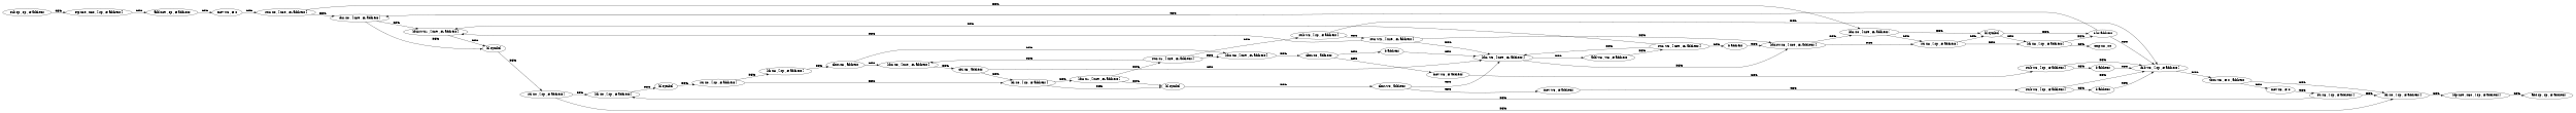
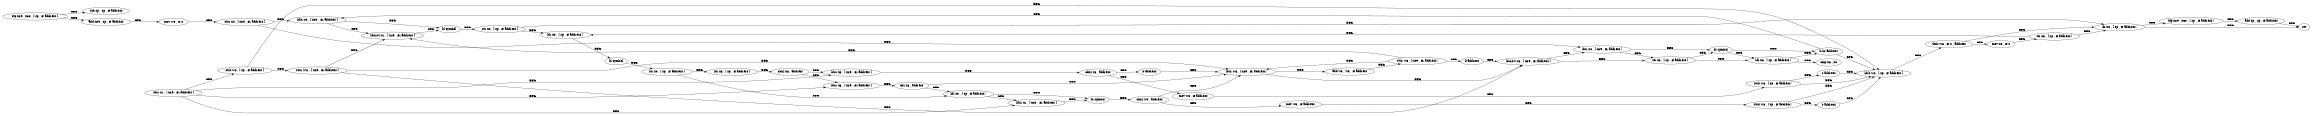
  digraph {
    rankdir=LR
    n1 [label="sub sp , sp , # address"]
    n2 [label="stp x29 , x30 , [ sp , # address ]"]
    n3 [label="add x29 , sp , # address"]
    n4 [label="mov w8 , # 0"]
    n5 [label="stur x0 , [ x29 , #- address ]"]
    n6 [label="ldur x0 , [ x29 , #- address ]"]
    n7 [label="ldur x0 , [ x29 , #- address ]"]
    n8 [label="stur x1 , [ x29 , #- address ]"]
    n9 [label="strb w8 , [ sp , # address ]"]
    n10 [label="ldur x8 , [ x29 , #- address ]"]
    n11 [label="ldur x8 , [ x29 , #- address ]"]
    n12 [label="ldur x1 , [ x29 , #- address ]"]
    n13 [label="ldursw x1 , [ x29 , #- address ]"]
    n14 [label="bl symbol"]
    n15 [label="str x8 , [ sp , # address ]"]
    n16 [label="bl symbol"]
    n17 [label="stur wzr , [ x29 , #- address ]"]
    n18 [label="ldrb w8 , [ sp , # address ]"]
    n19 [label="cbz x8 , address"]
    n20 [label="cbnz x8 , address"]
    n21 [label="bl symbol"]
    n22 [label="ldursw x8 , [ x29 , #- address ]"]
    n23 [label="ldur w8 , [ x29 , #- address ]"]
    n24 [label="tbnz w8 , # 0 , address"]
    n25 [label="add w8 , w8 , # address"]
    n26 [label="ldr x8 , [ sp , # address ]"]
    n27 [label="ldr x0 , [ sp , # address ]"]
    n28 [label="mov x8 , # 0"]
    n29 [label="ldp x29 , x30 , [ sp , # address ]"]
+   n30 [label=ret]
    n31 [label="str x8 , [ sp , # address ]"]
    n32 [label="add sp , sp , # address"]
    n33 [label="ldr x0 , [ sp , # address ]"]
    n34 [label="str x0 , [ sp , # address ]"]
    n35 [label="bl symbol"]
    n36 [label="str x0 , [ sp , # address ]"]
    n37 [label="ldr x8 , [ sp , # address ]"]
    n38 [label="ldr x0 , [ sp , # address ]"]
    n39 [label="cbnz x8 , address"]
    n40 [label="b address"]
    n41 [label="mov w8 , # address"]
    n42 [label="stur w8 , [ x29 , #- address ]"]
    n43 [label="cbnz w0 , address"]
    n44 [label="strb w8 , [ sp , # address ]"]
    n45 [label="b address"]
    n46 [label="b address"]
    n47 [label="mov w8 , # address"]
    n48 [label="strb w8 , [ sp , # address ]"]
    n49 [label="b address"]
    n50 [label="b.hs address"]
    n51 [label="cmp x8 , x0"]
-   n1 -> n2 [label=CFG]
+   n2 -> n1 [label=CFG]
    n2 -> n3 [label=CFG]
    n3 -> n4 [label=CFG]
    n4 -> n5 [label=CFG]
    n5 -> n6 [label=DFG]
    n5 -> n7 [label=DFG]
    n6 -> n13 [label=CFG]
    n6 -> n14 [label=DFG]
    n7 -> n15 [label=CFG]
    n7 -> n16 [label=DFG]
    n8 -> n9 [label=CFG]
    n8 -> n10 [label=DFG]
    n8 -> n11 [label=DFG]
-   n12 -> n8 [label=DFG]
+   n8 -> n12 [label=DFG]
    n9 -> n17 [label=CFG]
    n9 -> n18 [label=DFG]
    n10 -> n19 [label=DFG]
    n11 -> n20 [label=DFG]
    n12 -> n21 [label=DFG]
    n13 -> n14 [label=DFG]
    n14 -> n34 [label=DFG]
    n15 -> n16 [label=CFG]
    n15 -> n26 [label=DFG]
    n16 -> n26 [label=CFG]
    n16 -> n50 [label=DFG]
    n17 -> n13 [label=DFG]
    n17 -> n22 [label=DFG]
    n17 -> n23 [label=DFG]
    n18 -> n24 [label=DFG]
    n19 -> n23 [label=CFG]
    n19 -> n38 [label=CFG]
    n20 -> n40 [label=CFG]
    n20 -> n41 [label=CFG]
    n21 -> n43 [label=DFG]
    n22 -> n7 [label=CFG]
    n22 -> n15 [label=DFG]
    n23 -> n22 [label=DFG]
    n23 -> n25 [label=DFG]
    n24 -> n27 [label=CFG]
-   n24 -> n28 [label=DFG]
+   n24 -> n28 [label=CFG]
    n25 -> n42 [label=DFG]
    n26 -> n50 [label=DFG]
    n26 -> n51 [label=CFG]
    n27 -> n29 [label=CFG]
+   n27 -> n30 [label=DFG]
    n28 -> n31 [label=CFG]
    n29 -> n32 [label=CFG]
    n31 -> n27 [label=DFG]
    n31 -> n33 [label=DFG]
+   n32 -> n30 [label=CFG]
    n33 -> n35 [label=DFG]
    n34 -> n27 [label=DFG]
    n34 -> n33 [label=DFG]
    n35 -> n36 [label=DFG]
    n36 -> n37 [label=DFG]
    n36 -> n38 [label=DFG]
    n37 -> n39 [label=DFG]
    n38 -> n12 [label=CFG]
    n38 -> n21 [label=DFG]
    n39 -> n10 [label=CFG]
    n39 -> n11 [label=CFG]
    n40 -> n23 [label=CFG]
    n41 -> n44 [label=CFG]
    n42 -> n13 [label=DFG]
    n42 -> n23 [label=DFG]
    n42 -> n46 [label=CFG]
    n43 -> n23 [label=CFG]
    n43 -> n47 [label=CFG]
    n44 -> n18 [label=DFG]
    n44 -> n45 [label=CFG]
    n45 -> n18 [label=CFG]
    n46 -> n22 [label=CFG]
    n47 -> n48 [label=CFG]
    n48 -> n18 [label=DFG]
    n48 -> n49 [label=CFG]
    n49 -> n18 [label=CFG]
    n50 -> n6 [label=CFG]
    n50 -> n18 [label=CFG]
  }
